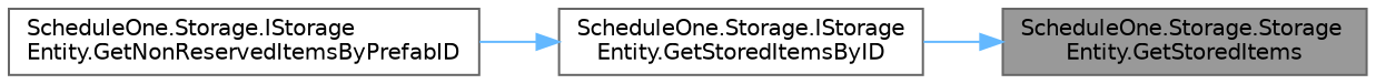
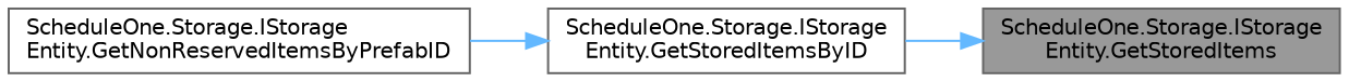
  digraph {
    rankdir=RL
    node [color=grey40 fillcolor=white fontname=Helvetica fontsize=10 shape=box style=filled]
    edge [color=steelblue1 dir=back fontname=Helvetica fontsize=10 labelfontname=Helvetica labelfontsize=10 style=solid]
-   n1 [color=gray40 fillcolor=grey60 fontcolor=black height=0.2 label="ScheduleOne.Storage.Storage\lEntity.GetStoredItems" width=0.4]
+   n1 [color=gray40 fillcolor=grey60 fontcolor=black height=0.2 label="ScheduleOne.Storage.IStorage\lEntity.GetStoredItems" width=0.4]
    n2 [height=0.2 label="ScheduleOne.Storage.IStorage\lEntity.GetStoredItemsByID" width=0.4]
    n3 [height=0.2 label="ScheduleOne.Storage.IStorage\lEntity.GetNonReservedItemsByPrefabID" width=0.4]
    n1 -> n2
    n2 -> n3
  }
